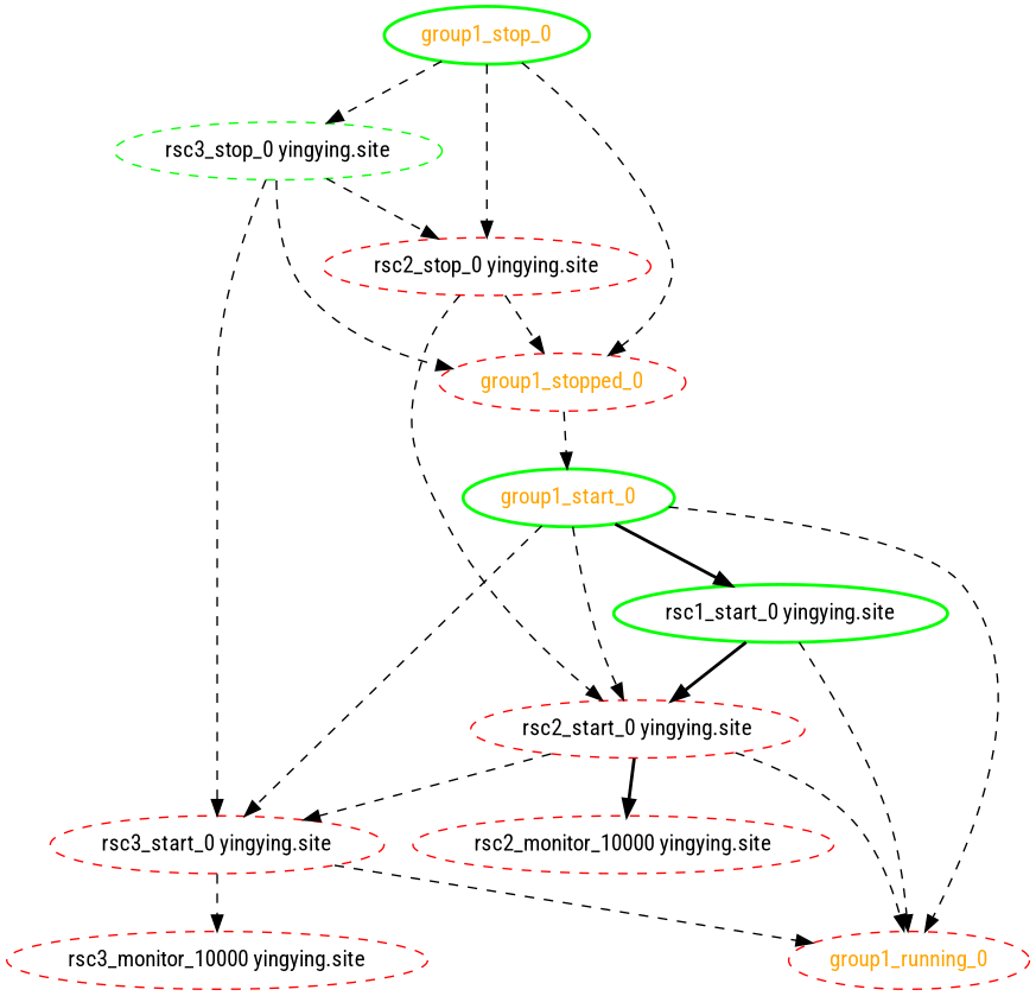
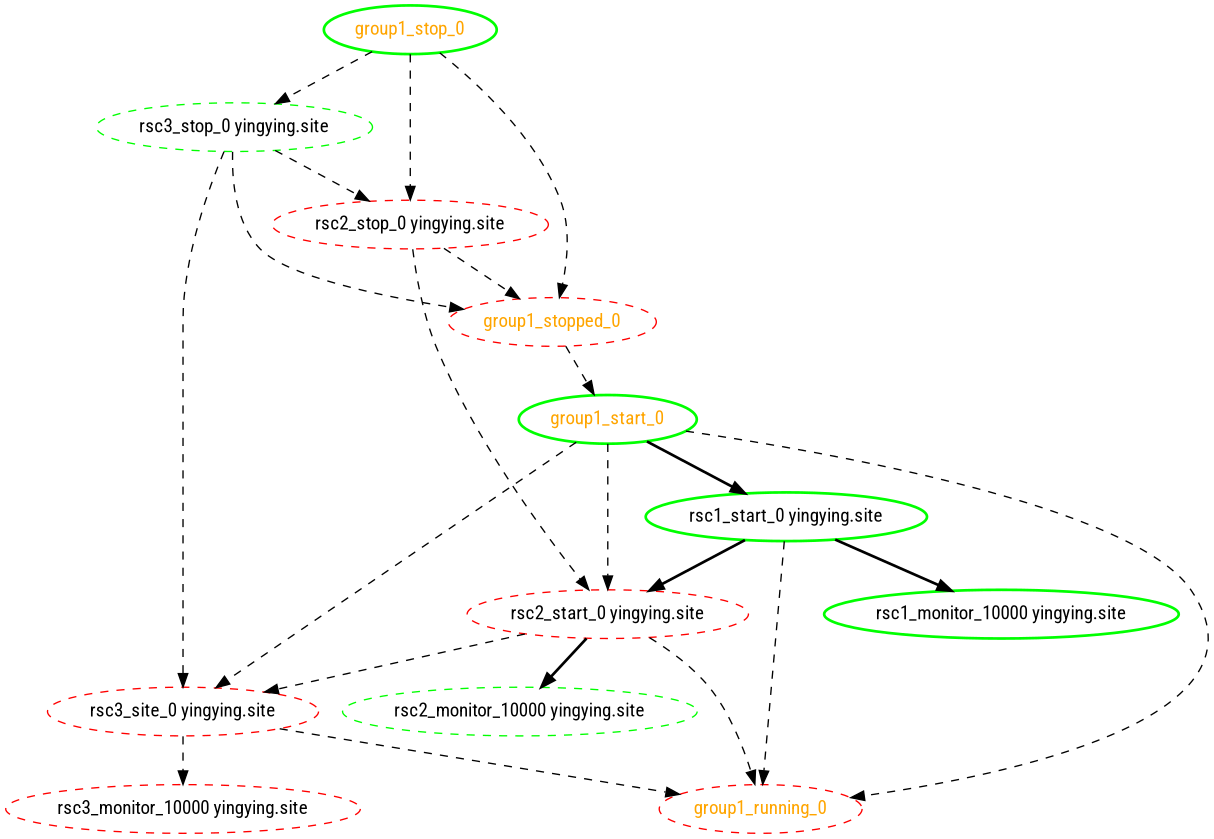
  digraph {
    fontname="Roboto Condensed"
    node [color=red fontcolor=black fontname="Roboto Condensed" style=dashed]
    edge [fontname="Roboto Condensed" style=dashed]
    group1_running_0 [fontcolor=orange]
    group1_start_0 [color=green fontcolor=orange style=bold]
    "rsc1_start_0 yingying.site" [color=green style=bold]
    "rsc2_start_0 yingying.site"
-   "rsc3_start_0 yingying.site"
-   "rsc2_monitor_10000 yingying.site"
+   "rsc3_start_0 yingying.site" [label="rsc3_site_0 yingying.site"]
+   "rsc1_monitor_10000 yingying.site" [color=green style=bold]
+   "rsc2_monitor_10000 yingying.site" [color=green]
    "rsc3_monitor_10000 yingying.site"
    group1_stop_0 [color=green fontcolor=orange style=bold]
    group1_stopped_0 [fontcolor=orange]
    "rsc2_stop_0 yingying.site"
    "rsc3_stop_0 yingying.site" [color=green]
    group1_start_0 -> group1_running_0
    group1_start_0 -> "rsc1_start_0 yingying.site" [style=bold]
    group1_start_0 -> "rsc2_start_0 yingying.site"
    group1_start_0 -> "rsc3_start_0 yingying.site"
    "rsc1_start_0 yingying.site" -> group1_running_0
    "rsc1_start_0 yingying.site" -> "rsc2_start_0 yingying.site" [style=bold]
+   "rsc1_start_0 yingying.site" -> "rsc1_monitor_10000 yingying.site" [style=bold]
    "rsc2_start_0 yingying.site" -> group1_running_0
    "rsc2_start_0 yingying.site" -> "rsc3_start_0 yingying.site"
    "rsc2_start_0 yingying.site" -> "rsc2_monitor_10000 yingying.site" [style=bold]
    "rsc3_start_0 yingying.site" -> group1_running_0
    "rsc3_start_0 yingying.site" -> "rsc3_monitor_10000 yingying.site"
    group1_stop_0 -> group1_stopped_0
    group1_stop_0 -> "rsc2_stop_0 yingying.site"
    group1_stop_0 -> "rsc3_stop_0 yingying.site"
    group1_stopped_0 -> group1_start_0
    "rsc2_stop_0 yingying.site" -> "rsc2_start_0 yingying.site"
    "rsc2_stop_0 yingying.site" -> group1_stopped_0
    "rsc3_stop_0 yingying.site" -> "rsc3_start_0 yingying.site"
    "rsc3_stop_0 yingying.site" -> group1_stopped_0
    "rsc3_stop_0 yingying.site" -> "rsc2_stop_0 yingying.site"
  }
